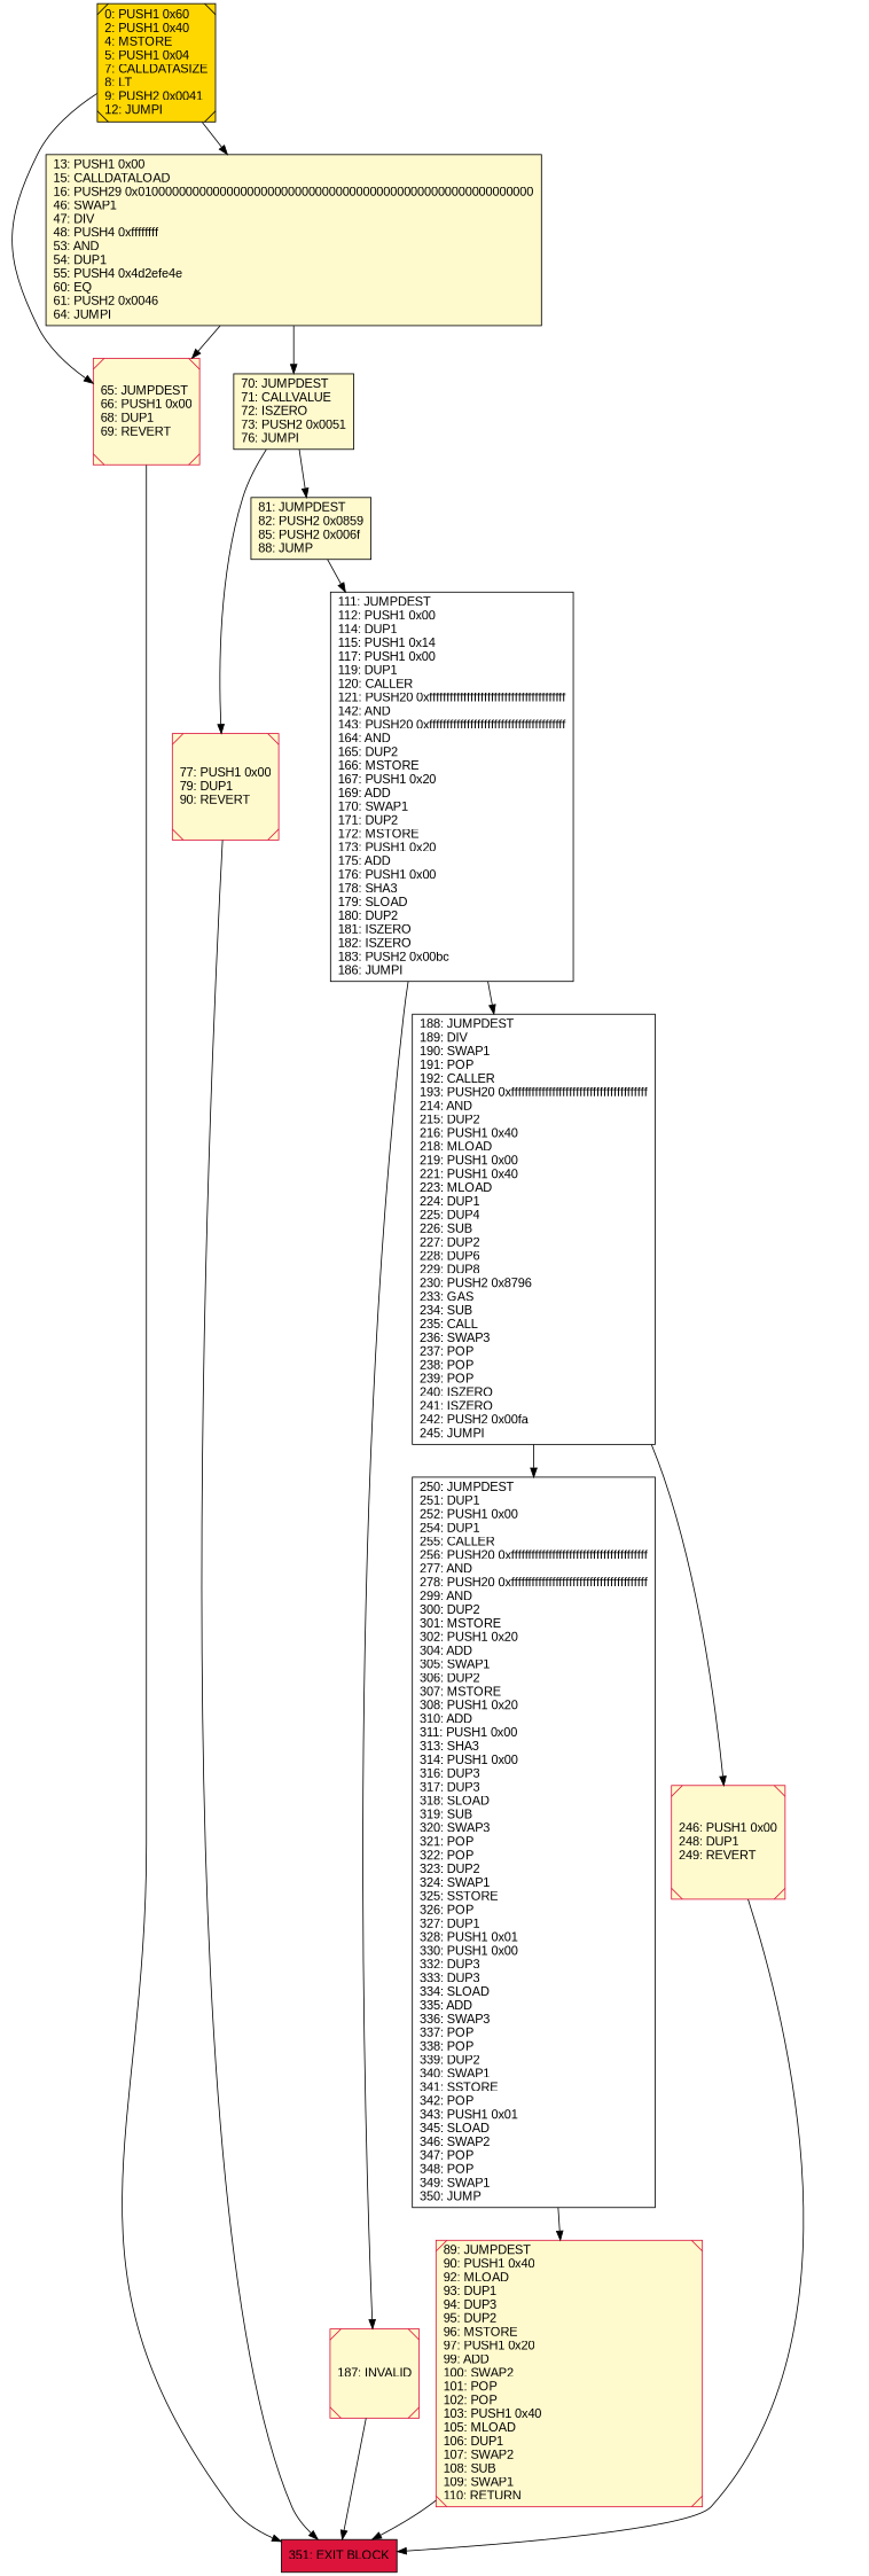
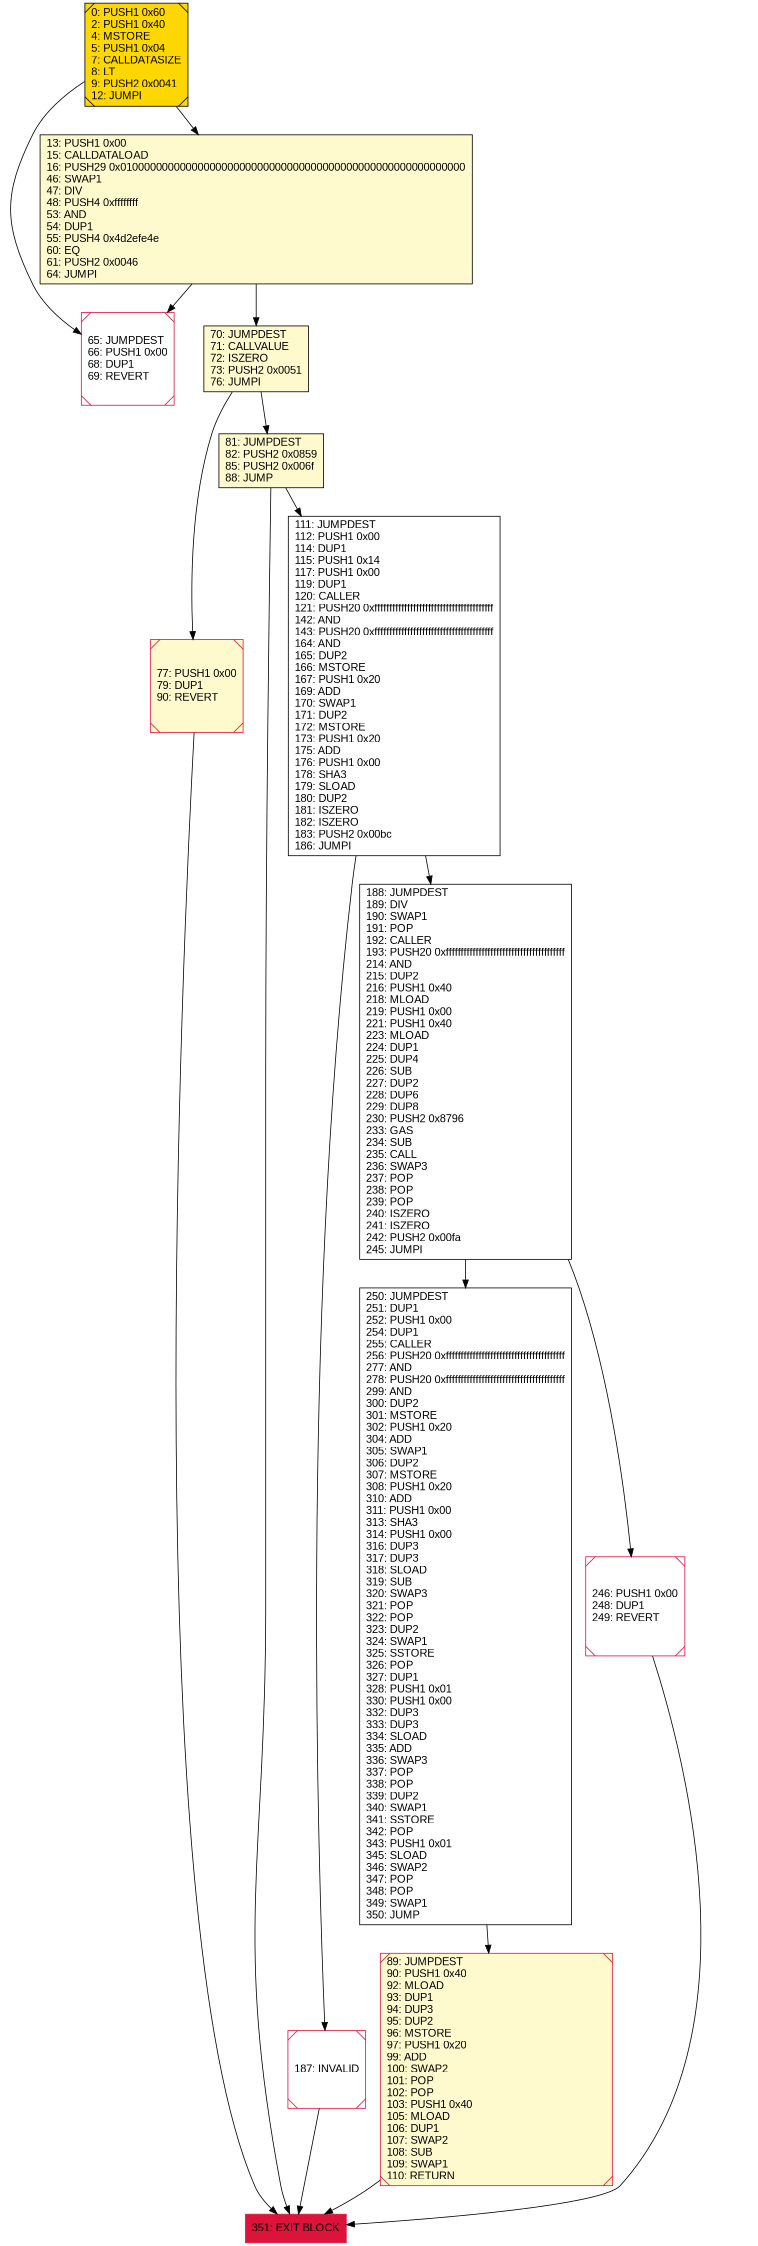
  digraph {
    rankdir=UD
    node [color=black fillcolor=lemonchiffon fontcolor=black fontname=arial shape=box style=filled]
    n1 [label="13: PUSH1 0x00\l15: CALLDATALOAD\l16: PUSH29 0x0100000000000000000000000000000000000000000000000000000000\l46: SWAP1\l47: DIV\l48: PUSH4 0xffffffff\l53: AND\l54: DUP1\l55: PUSH4 0x4d2efe4e\l60: EQ\l61: PUSH2 0x0046\l64: JUMPI\l"]
-   n2 [color=crimson label="65: JUMPDEST\l66: PUSH1 0x00\l68: DUP1\l69: REVERT\l" shape=Msquare]
+   n2 [color=crimson fillcolor=white label="65: JUMPDEST\l66: PUSH1 0x00\l68: DUP1\l69: REVERT\l" shape=Msquare]
    n3 [label="70: JUMPDEST\l71: CALLVALUE\l72: ISZERO\l73: PUSH2 0x0051\l76: JUMPI\l"]
-   n4 [fillcolor=crimson label="351: EXIT BLOCK\l"]
+   n4 [color=crimson fillcolor=crimson label="351: EXIT BLOCK\l"]
    n5 [color=crimson label="77: PUSH1 0x00\l79: DUP1\l90: REVERT\l" shape=Msquare]
    n6 [label="81: JUMPDEST\l82: PUSH2 0x0859\l85: PUSH2 0x006f\l88: JUMP\l"]
-   n7 [color=crimson label="187: INVALID\l" shape=Msquare]
+   n7 [color=crimson fillcolor=white label="187: INVALID\l" shape=Msquare]
    n8 [color=crimson label="89: JUMPDEST\l90: PUSH1 0x40\l92: MLOAD\l93: DUP1\l94: DUP3\l95: DUP2\l96: MSTORE\l97: PUSH1 0x20\l99: ADD\l100: SWAP2\l101: POP\l102: POP\l103: PUSH1 0x40\l105: MLOAD\l106: DUP1\l107: SWAP2\l108: SUB\l109: SWAP1\l110: RETURN\l" shape=Msquare]
    n9 [fillcolor=white label="111: JUMPDEST\l112: PUSH1 0x00\l114: DUP1\l115: PUSH1 0x14\l117: PUSH1 0x00\l119: DUP1\l120: CALLER\l121: PUSH20 0xffffffffffffffffffffffffffffffffffffffff\l142: AND\l143: PUSH20 0xffffffffffffffffffffffffffffffffffffffff\l164: AND\l165: DUP2\l166: MSTORE\l167: PUSH1 0x20\l169: ADD\l170: SWAP1\l171: DUP2\l172: MSTORE\l173: PUSH1 0x20\l175: ADD\l176: PUSH1 0x00\l178: SHA3\l179: SLOAD\l180: DUP2\l181: ISZERO\l182: ISZERO\l183: PUSH2 0x00bc\l186: JUMPI\l"]
    n10 [fillcolor=white label="188: JUMPDEST\l189: DIV\l190: SWAP1\l191: POP\l192: CALLER\l193: PUSH20 0xffffffffffffffffffffffffffffffffffffffff\l214: AND\l215: DUP2\l216: PUSH1 0x40\l218: MLOAD\l219: PUSH1 0x00\l221: PUSH1 0x40\l223: MLOAD\l224: DUP1\l225: DUP4\l226: SUB\l227: DUP2\l228: DUP6\l229: DUP8\l230: PUSH2 0x8796\l233: GAS\l234: SUB\l235: CALL\l236: SWAP3\l237: POP\l238: POP\l239: POP\l240: ISZERO\l241: ISZERO\l242: PUSH2 0x00fa\l245: JUMPI\l"]
    n11 [fillcolor=white label="250: JUMPDEST\l251: DUP1\l252: PUSH1 0x00\l254: DUP1\l255: CALLER\l256: PUSH20 0xffffffffffffffffffffffffffffffffffffffff\l277: AND\l278: PUSH20 0xffffffffffffffffffffffffffffffffffffffff\l299: AND\l300: DUP2\l301: MSTORE\l302: PUSH1 0x20\l304: ADD\l305: SWAP1\l306: DUP2\l307: MSTORE\l308: PUSH1 0x20\l310: ADD\l311: PUSH1 0x00\l313: SHA3\l314: PUSH1 0x00\l316: DUP3\l317: DUP3\l318: SLOAD\l319: SUB\l320: SWAP3\l321: POP\l322: POP\l323: DUP2\l324: SWAP1\l325: SSTORE\l326: POP\l327: DUP1\l328: PUSH1 0x01\l330: PUSH1 0x00\l332: DUP3\l333: DUP3\l334: SLOAD\l335: ADD\l336: SWAP3\l337: POP\l338: POP\l339: DUP2\l340: SWAP1\l341: SSTORE\l342: POP\l343: PUSH1 0x01\l345: SLOAD\l346: SWAP2\l347: POP\l348: POP\l349: SWAP1\l350: JUMP\l"]
    n12 [fillcolor=gold label="0: PUSH1 0x60\l2: PUSH1 0x40\l4: MSTORE\l5: PUSH1 0x04\l7: CALLDATASIZE\l8: LT\l9: PUSH2 0x0041\l12: JUMPI\l" shape=Msquare]
-   n13 [color=crimson label="246: PUSH1 0x00\l248: DUP1\l249: REVERT\l" shape=Msquare]
+   n13 [color=crimson fillcolor=white label="246: PUSH1 0x00\l248: DUP1\l249: REVERT\l" shape=Msquare]
    n1 -> n2
    n1 -> n3
-   n2 -> n4
+   n6 -> n4
    n3 -> n5
    n3 -> n6
    n5 -> n4
    n6 -> n9
    n7 -> n4
    n8 -> n4
    n9 -> n7
    n9 -> n10
    n10 -> n11
    n10 -> n13
    n11 -> n8
    n12 -> n1
    n12 -> n2
    n13 -> n4
  }
